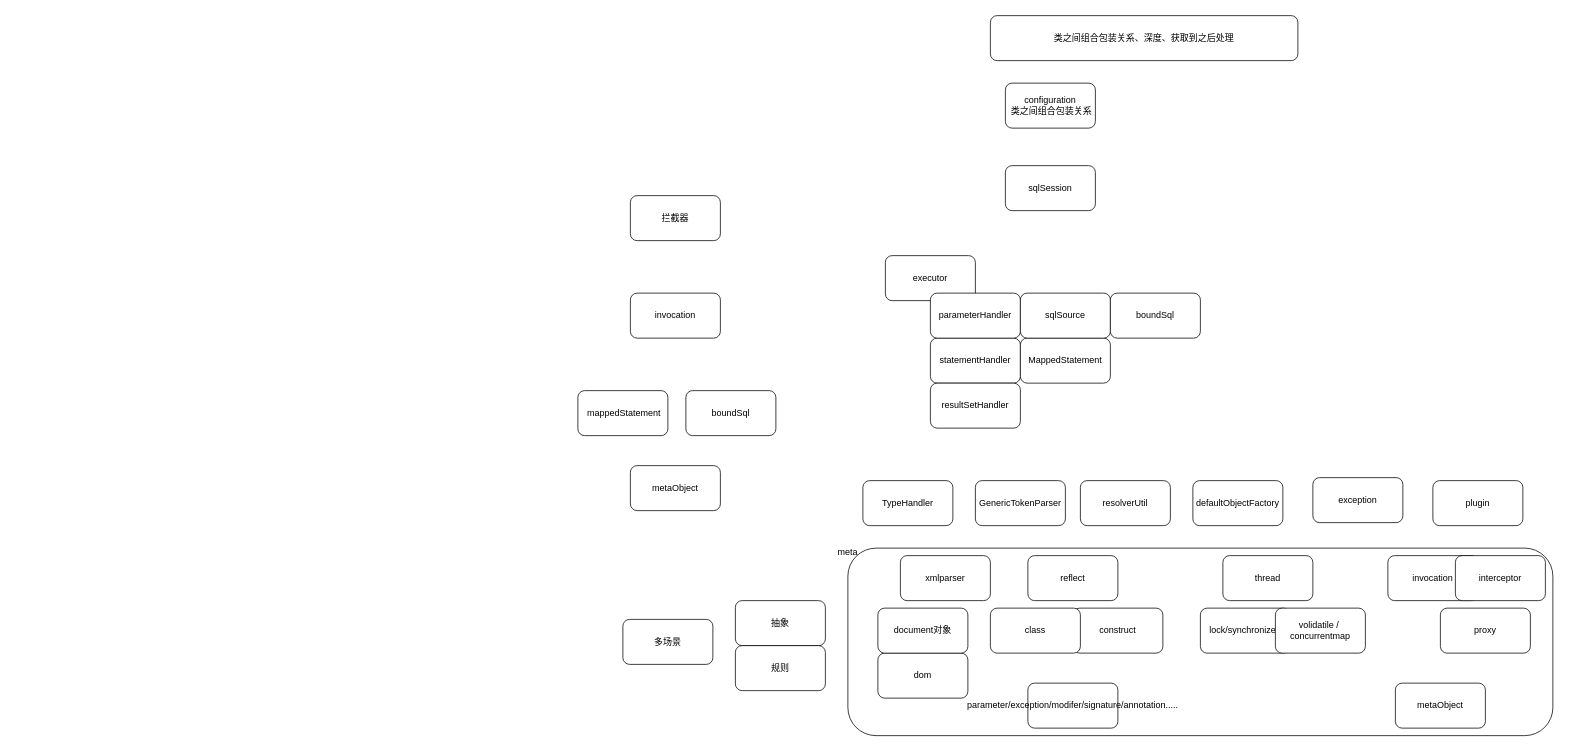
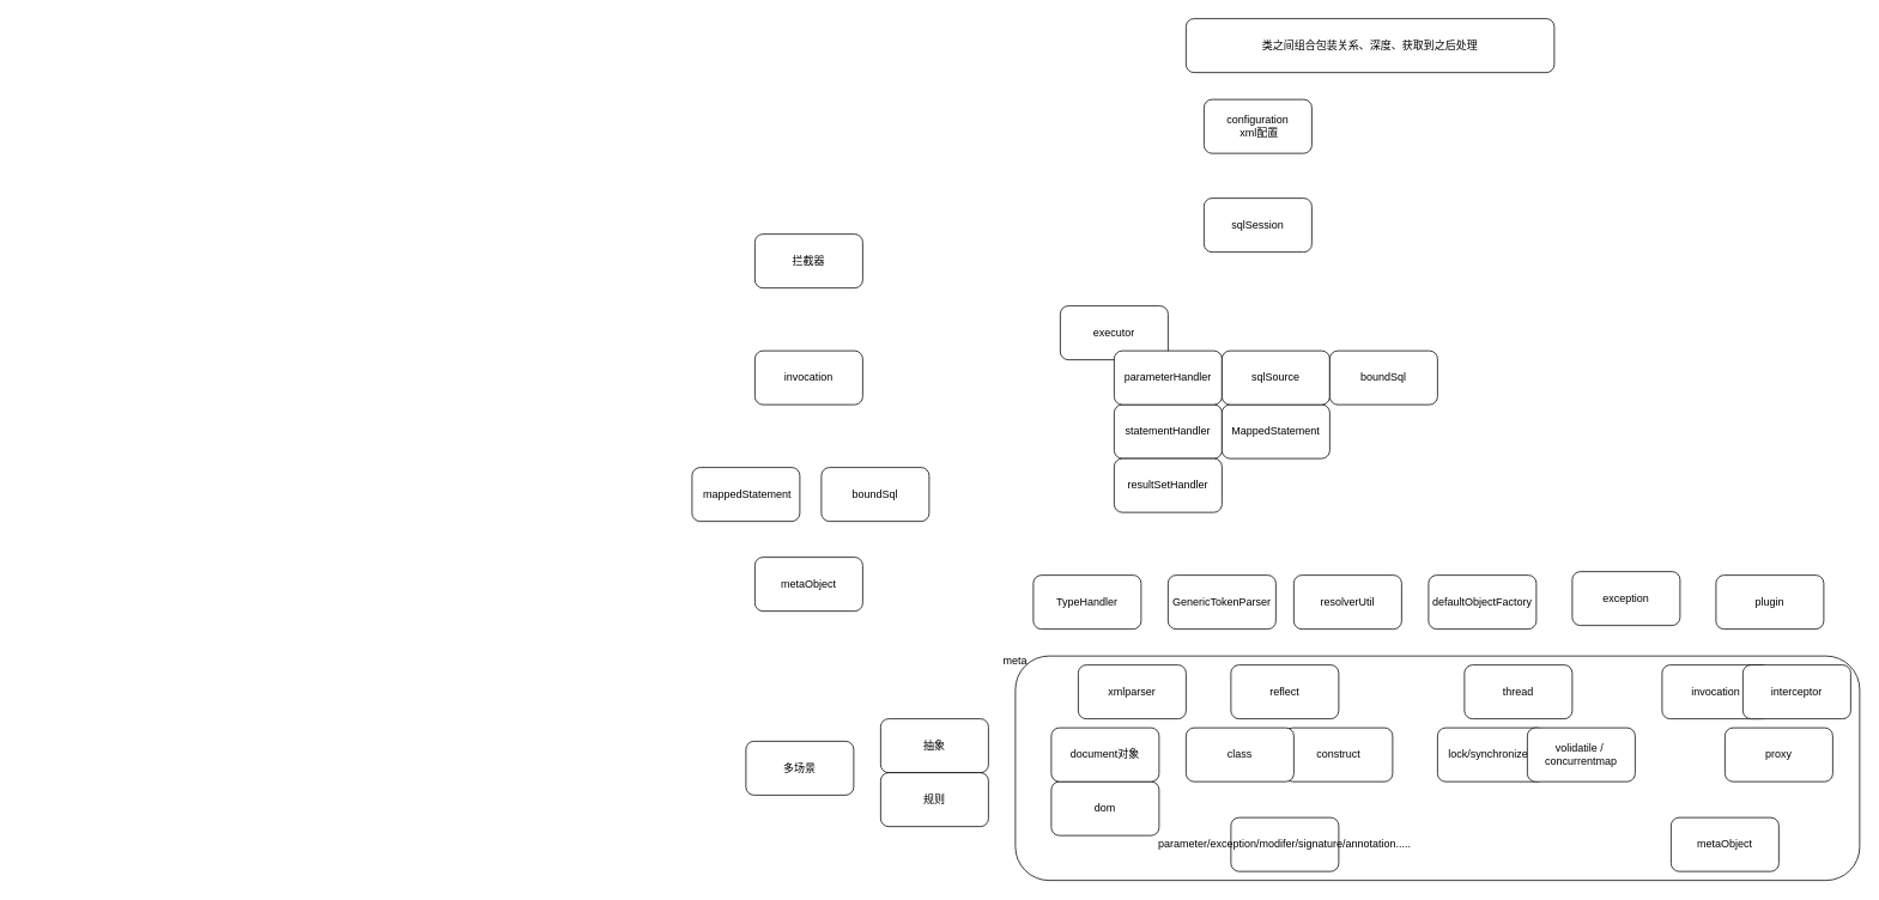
  <mxCell id="0" />
  <mxCell id="1" parent="0" />
  <mxCell id="2" value="" style="rounded=1;whiteSpace=wrap;html=1;" vertex="1" parent="1"><mxGeometry x="1130" y="730" width="940" height="250" as="geometry" /></mxCell>
  <mxCell id="3" value="invocation" style="rounded=1;whiteSpace=wrap;html=1;" parent="1" vertex="1"><mxGeometry x="840" y="390" width="120" height="60" as="geometry" /></mxCell>
  <mxCell id="4" value="&amp;nbsp;mappedStatement" style="rounded=1;whiteSpace=wrap;html=1;" parent="1" vertex="1"><mxGeometry x="770" y="520" width="120" height="60" as="geometry" /></mxCell>
  <mxCell id="5" value="boundSql" style="rounded=1;whiteSpace=wrap;html=1;" parent="1" vertex="1"><mxGeometry x="914" y="520" width="120" height="60" as="geometry" /></mxCell>
  <mxCell id="6" value="metaObject" style="rounded=1;whiteSpace=wrap;html=1;" parent="1" vertex="1"><mxGeometry x="840" y="620" width="120" height="60" as="geometry" /></mxCell>
  <mxCell id="7" value="拦截器" style="rounded=1;whiteSpace=wrap;html=1;" vertex="1" parent="1"><mxGeometry x="840" y="260" width="120" height="60" as="geometry" /></mxCell>
  <mxCell id="8" value="" style="shape=image;verticalLabelPosition=bottom;labelBackgroundColor=default;verticalAlign=top;aspect=fixed;imageAspect=0;image=https://pdai.tech/images/mybatis/mybatis-y-arch-1.png;" vertex="1" parent="1"><mxGeometry x="20" y="220" width="600.77" height="476" as="geometry" /></mxCell>
  <mxCell id="9" value="sqlSession" style="rounded=1;whiteSpace=wrap;html=1;" vertex="1" parent="1"><mxGeometry x="1340" y="220" width="120" height="60" as="geometry" /></mxCell>
  <mxCell id="10" value="executor" style="rounded=1;whiteSpace=wrap;html=1;" vertex="1" parent="1"><mxGeometry x="1180" y="340" width="120" height="60" as="geometry" /></mxCell>
  <mxCell id="11" value="statementHandler" style="rounded=1;whiteSpace=wrap;html=1;" vertex="1" parent="1"><mxGeometry x="1240" y="450" width="120" height="60" as="geometry" /></mxCell>
  <mxCell id="12" value="parameterHandler" style="rounded=1;whiteSpace=wrap;html=1;" vertex="1" parent="1"><mxGeometry x="1240" y="390" width="120" height="60" as="geometry" /></mxCell>
  <mxCell id="13" value="resultSetHandler" style="rounded=1;whiteSpace=wrap;html=1;" vertex="1" parent="1"><mxGeometry x="1240" y="510" width="120" height="60" as="geometry" /></mxCell>
  <mxCell id="14" value="TypeHandler" style="rounded=1;whiteSpace=wrap;html=1;" vertex="1" parent="1"><mxGeometry x="1150" y="640" width="120" height="60" as="geometry" /></mxCell>
  <mxCell id="15" value="MappedStatement" style="rounded=1;whiteSpace=wrap;html=1;" vertex="1" parent="1"><mxGeometry x="1360" y="450" width="120" height="60" as="geometry" /></mxCell>
  <mxCell id="16" value="sqlSource" style="rounded=1;whiteSpace=wrap;html=1;" vertex="1" parent="1"><mxGeometry x="1360" y="390" width="120" height="60" as="geometry" /></mxCell>
  <mxCell id="17" value="boundSql" style="rounded=1;whiteSpace=wrap;html=1;" vertex="1" parent="1"><mxGeometry x="1480" y="390" width="120" height="60" as="geometry" /></mxCell>
- <mxCell id="18" value="configuration&lt;br&gt;&amp;nbsp;类之间组合包装关系" style="rounded=1;whiteSpace=wrap;html=1;" vertex="1" parent="1"><mxGeometry x="1340" y="110" width="120" height="60" as="geometry" /></mxCell>
+ <mxCell id="18" value="configuration&lt;br&gt;&amp;nbsp;xml配置" style="rounded=1;whiteSpace=wrap;html=1;" vertex="1" parent="1"><mxGeometry x="1340" y="110" width="120" height="60" as="geometry" /></mxCell>
  <mxCell id="19" value="xmlparser" style="rounded=1;whiteSpace=wrap;html=1;" vertex="1" parent="1"><mxGeometry x="1200" y="740" width="120" height="60" as="geometry" /></mxCell>
  <mxCell id="20" value="dom" style="rounded=1;whiteSpace=wrap;html=1;" vertex="1" parent="1"><mxGeometry x="1170" y="870" width="120" height="60" as="geometry" /></mxCell>
  <mxCell id="21" value="reflect" style="rounded=1;whiteSpace=wrap;html=1;" vertex="1" parent="1"><mxGeometry x="1370" y="740" width="120" height="60" as="geometry" /></mxCell>
  <mxCell id="22" value="construct" style="rounded=1;whiteSpace=wrap;html=1;" vertex="1" parent="1"><mxGeometry x="1430" y="810" width="120" height="60" as="geometry" /></mxCell>
  <mxCell id="23" value="class" style="rounded=1;whiteSpace=wrap;html=1;" vertex="1" parent="1"><mxGeometry x="1320" y="810" width="120" height="60" as="geometry" /></mxCell>
  <mxCell id="24" value="parameter/exception/modifer/signature/annotation....." style="rounded=1;whiteSpace=wrap;html=1;" vertex="1" parent="1"><mxGeometry x="1370" y="910" width="120" height="60" as="geometry" /></mxCell>
  <mxCell id="25" value="thread" style="rounded=1;whiteSpace=wrap;html=1;" vertex="1" parent="1"><mxGeometry x="1630" y="740" width="120" height="60" as="geometry" /></mxCell>
  <mxCell id="26" value="lock/synchronized" style="rounded=1;whiteSpace=wrap;html=1;" vertex="1" parent="1"><mxGeometry x="1600" y="810" width="120" height="60" as="geometry" /></mxCell>
  <mxCell id="27" value="volidatile /&amp;nbsp; concurrentmap" style="rounded=1;whiteSpace=wrap;html=1;" vertex="1" parent="1"><mxGeometry x="1700" y="810" width="120" height="60" as="geometry" /></mxCell>
  <mxCell id="28" value="多场景" style="rounded=1;whiteSpace=wrap;html=1;" vertex="1" parent="1"><mxGeometry x="830" y="825" width="120" height="60" as="geometry" /></mxCell>
  <mxCell id="29" value="抽象" style="rounded=1;whiteSpace=wrap;html=1;" vertex="1" parent="1"><mxGeometry x="980" y="800" width="120" height="60" as="geometry" /></mxCell>
  <mxCell id="30" value="规则" style="rounded=1;whiteSpace=wrap;html=1;" vertex="1" parent="1"><mxGeometry x="980" y="860" width="120" height="60" as="geometry" /></mxCell>
  <mxCell id="31" value="meta" style="text;html=1;strokeColor=none;fillColor=none;align=center;verticalAlign=middle;whiteSpace=wrap;rounded=0;" vertex="1" parent="1"><mxGeometry x="1100" y="720" width="60" height="30" as="geometry" /></mxCell>
  <mxCell id="32" value="document对象" style="rounded=1;whiteSpace=wrap;html=1;" vertex="1" parent="1"><mxGeometry x="1170" y="810" width="120" height="60" as="geometry" /></mxCell>
  <mxCell id="33" value="GenericTokenParser" style="rounded=1;whiteSpace=wrap;html=1;" vertex="1" parent="1"><mxGeometry x="1300" y="640" width="120" height="60" as="geometry" /></mxCell>
  <mxCell id="34" value="resolverUtil" style="rounded=1;whiteSpace=wrap;html=1;" vertex="1" parent="1"><mxGeometry x="1440" y="640" width="120" height="60" as="geometry" /></mxCell>
  <mxCell id="35" value="defaultObjectFactory" style="rounded=1;whiteSpace=wrap;html=1;" vertex="1" parent="1"><mxGeometry x="1590" y="640" width="120" height="60" as="geometry" /></mxCell>
  <mxCell id="36" value="exception" style="rounded=1;whiteSpace=wrap;html=1;" vertex="1" parent="1"><mxGeometry x="1750" y="636" width="120" height="60" as="geometry" /></mxCell>
  <mxCell id="37" value="proxy" style="rounded=1;whiteSpace=wrap;html=1;" vertex="1" parent="1"><mxGeometry x="1920" y="810" width="120" height="60" as="geometry" /></mxCell>
  <mxCell id="38" value="plugin" style="rounded=1;whiteSpace=wrap;html=1;" vertex="1" parent="1"><mxGeometry x="1910" y="640" width="120" height="60" as="geometry" /></mxCell>
  <mxCell id="39" value="invocation" style="rounded=1;whiteSpace=wrap;html=1;" vertex="1" parent="1"><mxGeometry x="1850" y="740" width="120" height="60" as="geometry" /></mxCell>
  <mxCell id="40" value="interceptor" style="rounded=1;whiteSpace=wrap;html=1;" vertex="1" parent="1"><mxGeometry x="1940" y="740" width="120" height="60" as="geometry" /></mxCell>
  <mxCell id="41" value="类之间组合包装关系、深度、获取到之后处理" style="rounded=1;whiteSpace=wrap;html=1;" vertex="1" parent="1"><mxGeometry x="1320" y="20" width="410" height="60" as="geometry" /></mxCell>
  <mxCell id="42" value="metaObject" style="rounded=1;whiteSpace=wrap;html=1;" vertex="1" parent="1"><mxGeometry x="1860" y="910" width="120" height="60" as="geometry" /></mxCell>
